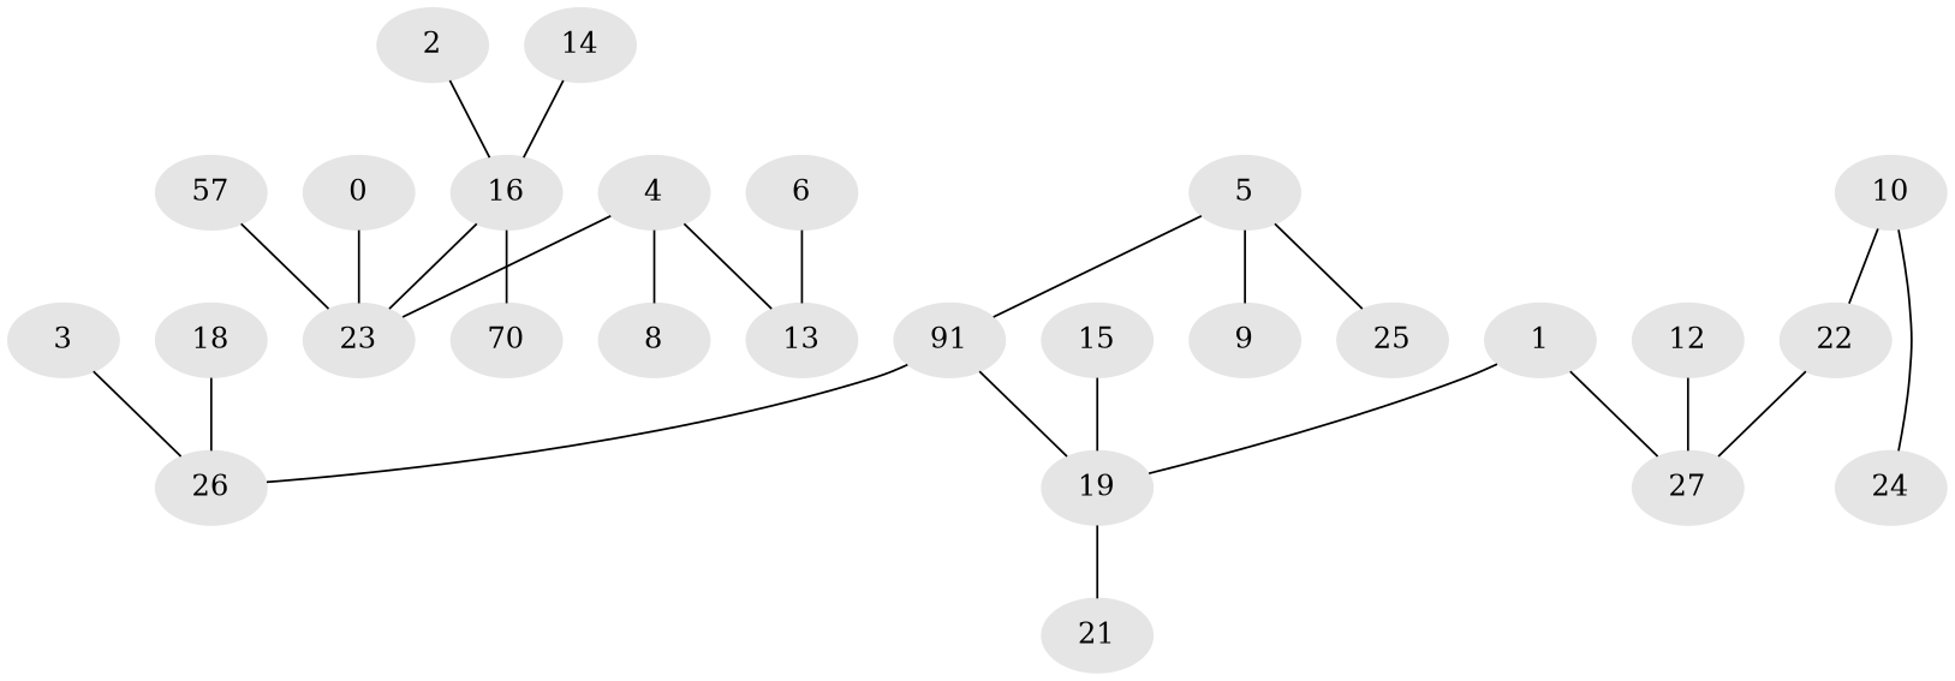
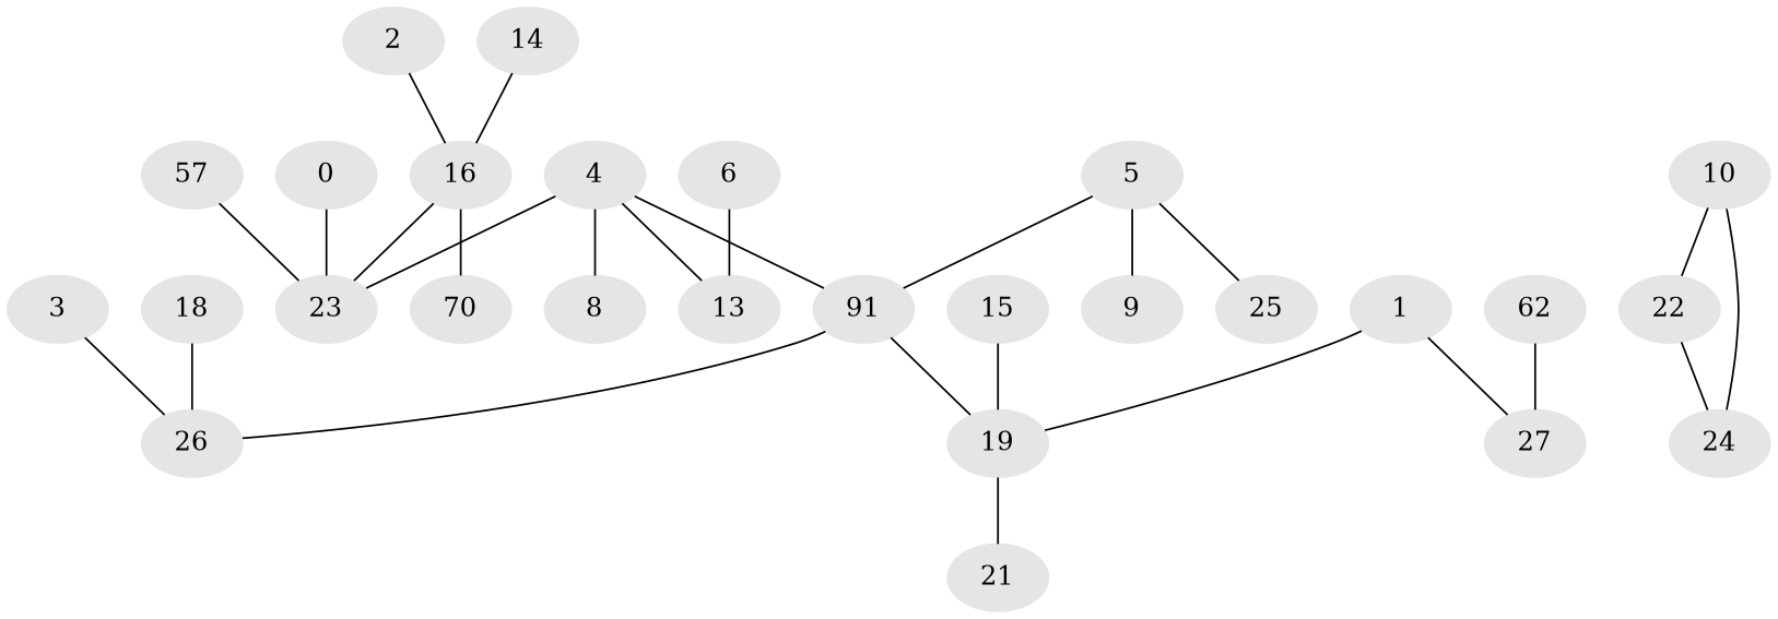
  graph {
    node [color=gray90 style=filled]
    edge [weight=1.0]
    1
    19
    27
    21
    2
    16
    23
    n8 [label=70]
    3
    26
    4
    8
    n13 [label=91]
    13
    5
    9
    25
    6
    n19 [label=0]
    10
    24
    22
-   12
+   12 [label=62]
    14
    15
    n26 [label=57]
    18
    1 -- 19
    1 -- 27
    19 -- 21
    2 -- 16
    16 -- 23
    16 -- n8
    3 -- 26
    4 -- 23
    4 -- 8
+   4 -- n13
    4 -- 13
    n13 -- 19
    n13 -- 26
    5 -- n13
    5 -- 9
    5 -- 25
    6 -- 13
    n19 -- 23
    10 -- 24
    10 -- 22
-   22 -- 27
+   22 -- 24
    12 -- 27
    14 -- 16
    15 -- 19
    n26 -- 23
    18 -- 26
  }
